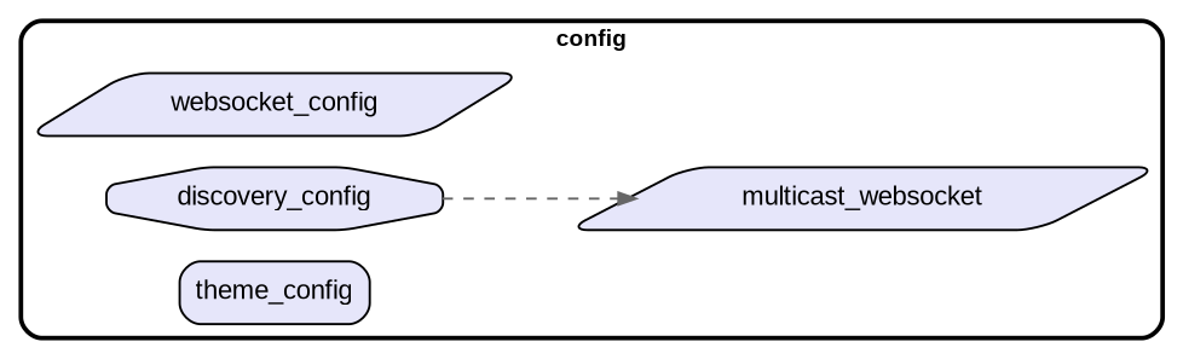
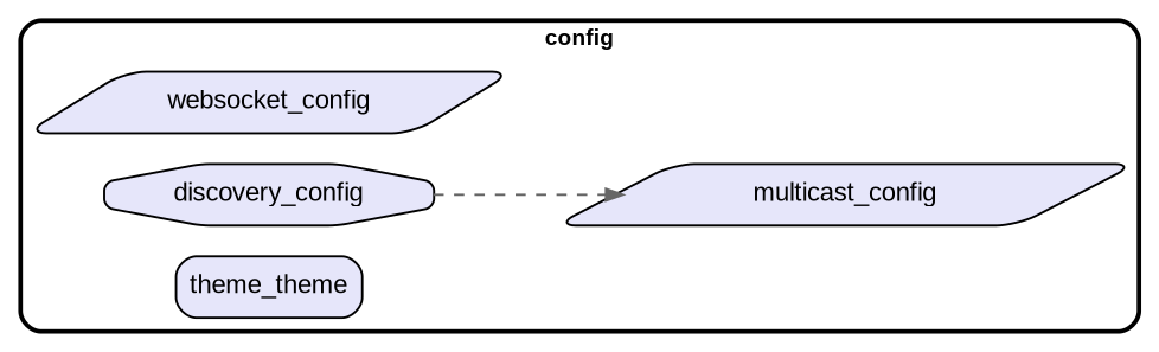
  digraph {
    fontname="Arial Black"
    fontsize=13
    penwidth=2.6
    style=rounded
    rankdir=LR
    node [fillcolor=Lavender fontname=Arial fontsize=15 penwidth=1.3 shape=parallelogram style="filled,rounded"]
    n1 [label=websocket_config]
-   n2 [label=multicast_websocket]
+   n2 [label=multicast_config]
    n3 [label=discovery_config shape=octagon]
-   n4 [label=theme_config shape=box]
+   n4 [label=theme_theme shape=box]
    subgraph cluster_1 {
      label=config
      n1
      n2
      n3
      n4
    }
    n3 -> n2 [penwidth=1.3 color=gray40 style=dashed]
  }
